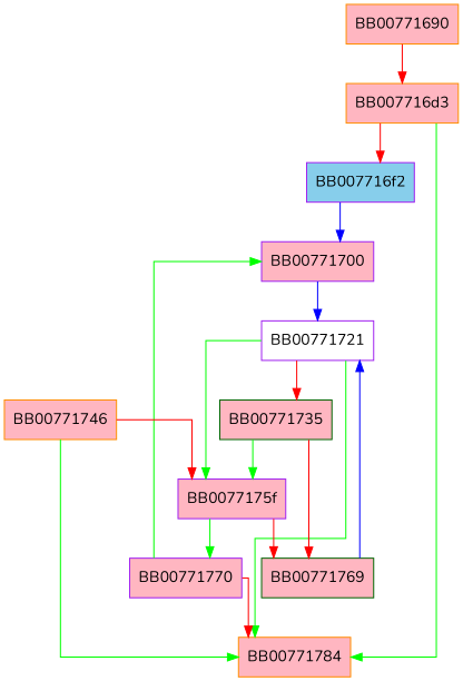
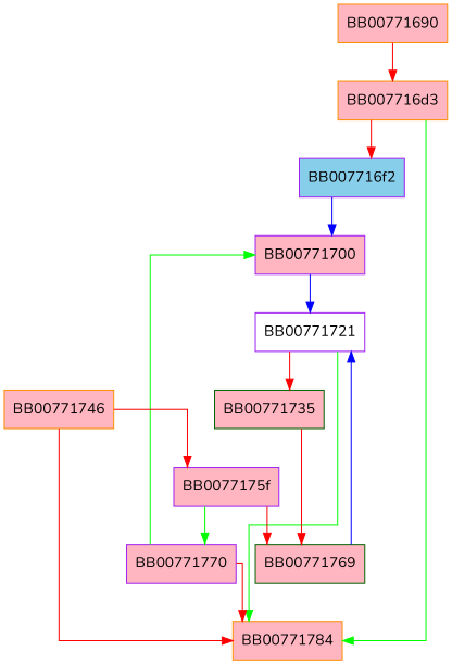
  digraph {
    fontname=Nunito
    splines=ortho
    node [color=purple fillcolor=lightpink fontname=Nunito shape=box style=filled]
    edge [color=red fontname=Nunito]
    BB00771690 [color=darkorange]
    BB007716d3 [color=darkorange]
    BB00771784 [color=darkorange]
    BB007716f2 [fillcolor=skyblue]
    BB00771700
    BB00771721 [fillcolor=white]
    BB0077175f
    BB00771735 [color=darkgreen]
    BB00771770
    BB00771769 [color=darkgreen]
    BB00771746 [color=darkorange]
    BB00771690 -> BB007716d3
    BB007716d3 -> BB00771784 [color=green]
    BB007716d3 -> BB007716f2
    BB007716f2 -> BB00771700 [color=blue]
    BB00771700 -> BB00771721 [color=blue]
    BB00771721 -> BB00771784 [color=green]
-   BB00771721 -> BB0077175f [color=green]
    BB00771721 -> BB00771735
    BB0077175f -> BB00771770 [color=green]
    BB0077175f -> BB00771769
-   BB00771735 -> BB0077175f [color=green]
    BB00771735 -> BB00771769
    BB00771770 -> BB00771784
    BB00771770 -> BB00771700 [color=green]
    BB00771769 -> BB00771721 [color=blue]
-   BB00771746 -> BB00771784 [color=green]
+   BB00771746 -> BB00771784
    BB00771746 -> BB0077175f
  }
